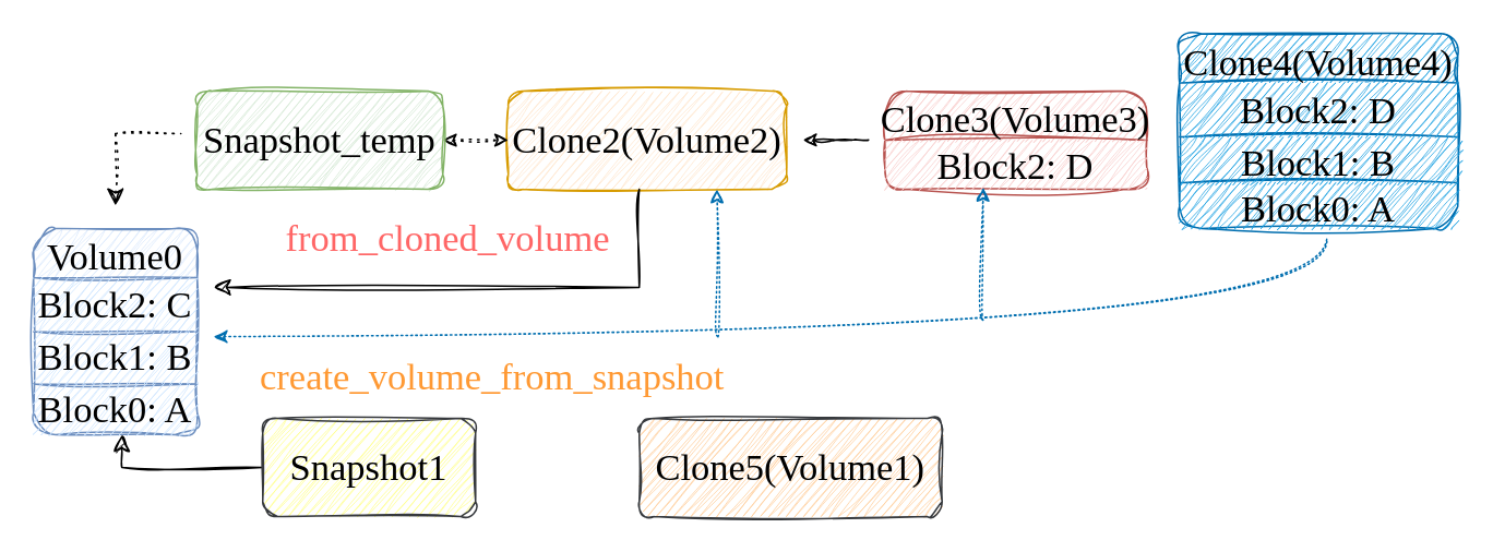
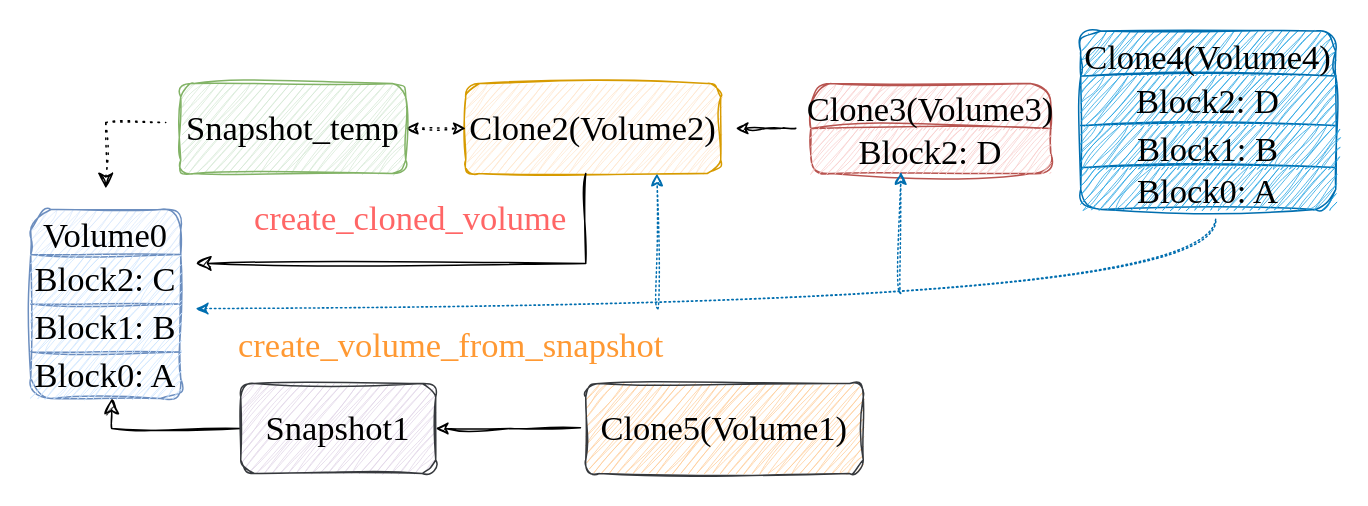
  <mxCell id="0" />
  <mxCell id="1" parent="0" />
  <mxCell id="2" value="" style="edgeStyle=segmentEdgeStyle;endArrow=none;html=1;curved=0;rounded=0;endSize=8;startSize=8;hachureGap=4;fontFamily=Times New Roman;jumpStyle=none;entryX=0;entryY=0.5;entryDx=0;entryDy=0;startArrow=classic;startFill=1;endFill=0;fontSize=23;sketch=1;curveFitting=1;jiggle=2;" parent="1" target="4" edge="1"><mxGeometry width="50" height="50" relative="1" as="geometry"><mxPoint x="74" y="265" as="sourcePoint" /><mxPoint x="150" y="284.88" as="targetPoint" /><Array as="points"><mxPoint x="74" y="275" /><mxPoint x="74" y="275" /><mxPoint x="74" y="285" /></Array></mxGeometry></mxCell>
- <mxCell id="4" value="Snapshot1" style="rounded=1;whiteSpace=wrap;html=1;hachureGap=4;fontFamily=Times New Roman;fillColor=#ffff88;strokeColor=#36393d;fontSize=23;sketch=1;curveFitting=1;jiggle=2;" parent="1" vertex="1"><mxGeometry x="160" y="255" width="130" height="60" as="geometry" /></mxCell>
+ <mxCell id="3" value="" style="edgeStyle=orthogonalEdgeStyle;rounded=0;hachureGap=4;orthogonalLoop=1;jettySize=auto;html=1;fontFamily=Times New Roman;entryX=-0.019;entryY=0.492;entryDx=0;entryDy=0;entryPerimeter=0;startArrow=classic;startFill=1;endArrow=none;endFill=0;fontSize=23;sketch=1;curveFitting=1;jiggle=2;" parent="1" source="4" target="5" edge="1"><mxGeometry relative="1" as="geometry"><mxPoint x="320" y="285" as="targetPoint" /></mxGeometry></mxCell>
+ <mxCell id="4" value="Snapshot1" style="rounded=1;whiteSpace=wrap;html=1;hachureGap=4;fontFamily=Times New Roman;fillColor=#e1d5e7;strokeColor=#36393d;fontSize=23;sketch=1;curveFitting=1;jiggle=2;" parent="1" vertex="1"><mxGeometry x="160" y="255" width="130" height="60" as="geometry" /></mxCell>
  <mxCell id="5" value="Clone5(Volume1)" style="rounded=1;whiteSpace=wrap;html=1;hachureGap=4;fontFamily=Times New Roman;fillColor=#ffcc99;strokeColor=#36393d;fontSize=23;sketch=1;curveFitting=1;jiggle=2;" parent="1" vertex="1"><mxGeometry x="390" y="255" width="185" height="60" as="geometry" /></mxCell>
  <mxCell id="6" value="" style="edgeStyle=orthogonalEdgeStyle;rounded=0;hachureGap=4;orthogonalLoop=1;jettySize=auto;html=1;fontFamily=Times New Roman;fontSize=23;fontColor=default;startArrow=classic;startFill=1;endArrow=none;endFill=0;sketch=1;curveFitting=1;jiggle=2;" parent="1" edge="1"><mxGeometry relative="1" as="geometry"><mxPoint x="530" y="84.85" as="targetPoint" /><Array as="points"><mxPoint x="520" y="84.85" /><mxPoint x="520" y="84.85" /></Array><mxPoint x="490" y="84.865" as="sourcePoint" /></mxGeometry></mxCell>
  <mxCell id="7" value="Clone2(Volume2)" style="rounded=1;whiteSpace=wrap;html=1;hachureGap=4;fontFamily=Times New Roman;fillColor=#ffe6cc;strokeColor=#d79b00;fontSize=23;sketch=1;curveFitting=1;jiggle=2;" parent="1" vertex="1"><mxGeometry x="310" y="55" width="170" height="60" as="geometry" /></mxCell>
  <mxCell id="8" value="" style="edgeStyle=orthogonalEdgeStyle;rounded=0;hachureGap=4;orthogonalLoop=1;jettySize=auto;html=1;fontFamily=Times New Roman;dashed=1;dashPattern=1 4;startArrow=classic;startFill=1;endArrow=classic;endFill=0;fontSize=23;sketch=1;curveFitting=1;jiggle=2;" parent="1" source="9" target="7" edge="1"><mxGeometry relative="1" as="geometry" /></mxCell>
  <mxCell id="9" value="Snapshot_temp" style="rounded=1;whiteSpace=wrap;html=1;hachureGap=4;fontFamily=Times New Roman;fillColor=#d5e8d4;strokeColor=#82b366;fontSize=23;sketch=1;curveFitting=1;jiggle=2;" parent="1" vertex="1"><mxGeometry x="120" y="55" width="150" height="60" as="geometry" /></mxCell>
  <mxCell id="10" value="" style="edgeStyle=segmentEdgeStyle;endArrow=none;html=1;curved=0;rounded=0;endSize=8;startSize=8;hachureGap=4;fontFamily=Times New Roman;jumpStyle=none;dashed=1;dashPattern=1 4;exitX=0.5;exitY=0;exitDx=0;exitDy=0;endFill=0;startArrow=classic;startFill=1;fontSize=23;sketch=1;curveFitting=1;jiggle=2;" parent="1" edge="1"><mxGeometry width="50" height="50" relative="1" as="geometry"><mxPoint x="70" y="125" as="sourcePoint" /><mxPoint x="110" y="81" as="targetPoint" /><Array as="points"><mxPoint x="70" y="81" /></Array></mxGeometry></mxCell>
  <mxCell id="11" value="Volume0" style="shape=table;startSize=30;container=1;collapsible=0;childLayout=tableLayout;strokeColor=#6c8ebf;fontSize=23;rounded=1;hachureGap=4;align=center;verticalAlign=middle;fontFamily=Times New Roman;fillColor=#dae8fc;columnLines=0;gradientColor=none;swimlaneFillColor=default;sketch=1;curveFitting=1;jiggle=2;" parent="1" vertex="1"><mxGeometry x="20" y="139" width="100" height="126" as="geometry" /></mxCell>
  <mxCell id="12" value="" style="shape=tableRow;horizontal=0;startSize=0;swimlaneHead=0;swimlaneBody=0;strokeColor=inherit;top=0;left=0;bottom=0;right=0;collapsible=0;dropTarget=0;fillColor=none;points=[[0,0.5],[1,0.5]];portConstraint=eastwest;fontSize=23;rounded=1;hachureGap=4;align=center;verticalAlign=middle;fontFamily=Times New Roman;fontColor=default;sketch=1;curveFitting=1;jiggle=2;" parent="11" vertex="1"><mxGeometry y="30" width="100" height="33" as="geometry" /></mxCell>
  <mxCell id="13" value="Block2: C" style="shape=partialRectangle;html=1;whiteSpace=wrap;connectable=0;strokeColor=#36393d;overflow=hidden;fillColor=#cce5ff;top=0;left=0;bottom=0;right=0;pointerEvents=1;fontSize=23;rounded=1;hachureGap=4;align=center;verticalAlign=middle;fontFamily=Times New Roman;sketch=1;curveFitting=1;jiggle=2;" parent="12" vertex="1"><mxGeometry width="100" height="33" as="geometry"><mxRectangle width="100" height="33" as="alternateBounds" /></mxGeometry></mxCell>
  <mxCell id="14" value="" style="shape=tableRow;horizontal=0;startSize=0;swimlaneHead=0;swimlaneBody=0;strokeColor=inherit;top=0;left=0;bottom=0;right=0;collapsible=0;dropTarget=0;fillColor=none;points=[[0,0.5],[1,0.5]];portConstraint=eastwest;fontSize=23;rounded=1;hachureGap=4;align=center;verticalAlign=middle;fontFamily=Times New Roman;fontColor=default;sketch=1;curveFitting=1;jiggle=2;" parent="11" vertex="1"><mxGeometry y="63" width="100" height="32" as="geometry" /></mxCell>
  <mxCell id="15" value="Block1: B" style="shape=partialRectangle;html=1;whiteSpace=wrap;connectable=0;strokeColor=#36393d;overflow=hidden;fillColor=#cce5ff;top=0;left=0;bottom=0;right=0;pointerEvents=1;fontSize=23;rounded=1;hachureGap=4;align=center;verticalAlign=middle;fontFamily=Times New Roman;sketch=1;curveFitting=1;jiggle=2;" parent="14" vertex="1"><mxGeometry width="100" height="32" as="geometry"><mxRectangle width="100" height="32" as="alternateBounds" /></mxGeometry></mxCell>
  <mxCell id="16" value="" style="shape=tableRow;horizontal=0;startSize=0;swimlaneHead=0;swimlaneBody=0;strokeColor=inherit;top=0;left=0;bottom=0;right=0;collapsible=0;dropTarget=0;fillColor=none;points=[[0,0.5],[1,0.5]];portConstraint=eastwest;fontSize=23;rounded=1;hachureGap=4;align=center;verticalAlign=middle;fontFamily=Times New Roman;fontColor=default;sketch=1;curveFitting=1;jiggle=2;" parent="11" vertex="1"><mxGeometry y="95" width="100" height="31" as="geometry" /></mxCell>
  <mxCell id="17" value="Block0: A" style="shape=partialRectangle;html=1;whiteSpace=wrap;connectable=0;strokeColor=#36393d;overflow=hidden;fillColor=#cce5ff;top=0;left=0;bottom=0;right=0;pointerEvents=1;fontSize=23;rounded=1;hachureGap=4;align=center;verticalAlign=middle;fontFamily=Times New Roman;sketch=1;curveFitting=1;jiggle=2;" parent="16" vertex="1"><mxGeometry width="100" height="31" as="geometry"><mxRectangle width="100" height="31" as="alternateBounds" /></mxGeometry></mxCell>
  <mxCell id="18" value="Clone3(Volume3)" style="shape=table;startSize=30;container=1;collapsible=0;childLayout=tableLayout;strokeColor=#b85450;fontSize=23;rounded=1;hachureGap=4;align=center;verticalAlign=middle;fontFamily=Times New Roman;fillColor=#f8cecc;columnLines=0;sketch=1;curveFitting=1;jiggle=2;" parent="1" vertex="1"><mxGeometry x="540" y="55" width="160" height="60" as="geometry" /></mxCell>
  <mxCell id="19" value="" style="shape=tableRow;horizontal=0;startSize=0;swimlaneHead=0;swimlaneBody=0;strokeColor=inherit;top=0;left=0;bottom=0;right=0;collapsible=0;dropTarget=0;fillColor=none;points=[[0,0.5],[1,0.5]];portConstraint=eastwest;fontSize=23;rounded=1;hachureGap=4;align=center;verticalAlign=middle;fontFamily=Times New Roman;fontColor=default;sketch=1;curveFitting=1;jiggle=2;" parent="18" vertex="1"><mxGeometry y="30" width="160" height="30" as="geometry" /></mxCell>
  <mxCell id="20" value="Block2: D" style="shape=partialRectangle;html=1;whiteSpace=wrap;connectable=0;strokeColor=#b85450;overflow=hidden;fillColor=#f8cecc;top=0;left=0;bottom=0;right=0;pointerEvents=1;fontSize=23;rounded=1;hachureGap=4;align=center;verticalAlign=middle;fontFamily=Times New Roman;sketch=1;curveFitting=1;jiggle=2;" parent="19" vertex="1"><mxGeometry width="160" height="30" as="geometry"><mxRectangle width="160" height="30" as="alternateBounds" /></mxGeometry></mxCell>
- <mxCell id="21" value="&amp;nbsp;from_cloned_volume" style="text;html=1;align=center;verticalAlign=middle;resizable=0;points=[];autosize=1;strokeColor=none;fillColor=none;fontFamily=Times New Roman;fontSize=23;fontColor=#FF6666;sketch=1;curveFitting=1;jiggle=2;" parent="1" vertex="1"><mxGeometry x="150" y="125" width="240" height="40" as="geometry" /></mxCell>
+ <mxCell id="21" value="&amp;nbsp;create_cloned_volume" style="text;html=1;align=center;verticalAlign=middle;resizable=0;points=[];autosize=1;strokeColor=none;fillColor=none;fontFamily=Times New Roman;fontSize=23;fontColor=#FF6666;sketch=1;curveFitting=1;jiggle=2;" parent="1" vertex="1"><mxGeometry x="150" y="125" width="240" height="40" as="geometry" /></mxCell>
  <mxCell id="22" value="create_volume_from_snapshot" style="text;html=1;align=center;verticalAlign=middle;resizable=0;points=[];autosize=1;fontFamily=Times New Roman;fontSize=23;fontColor=#FF9933;sketch=1;curveFitting=1;jiggle=2;" parent="1" vertex="1"><mxGeometry x="145" y="210" width="310" height="40" as="geometry" /></mxCell>
  <mxCell id="23" value="Clone4(Volume4)" style="shape=table;startSize=30;container=1;collapsible=0;childLayout=tableLayout;strokeColor=#006EAF;fontSize=23;rounded=1;hachureGap=4;align=center;verticalAlign=middle;fontFamily=Times New Roman;fillColor=#1ba1e2;columnLines=0;swimlaneFillColor=default;fontColor=#000000;sketch=1;curveFitting=1;jiggle=2;" parent="1" vertex="1"><mxGeometry x="720" y="20" width="170" height="119" as="geometry" /></mxCell>
  <mxCell id="24" value="" style="shape=tableRow;horizontal=0;startSize=0;swimlaneHead=0;swimlaneBody=0;strokeColor=inherit;top=0;left=0;bottom=0;right=0;collapsible=0;dropTarget=0;fillColor=none;points=[[0,0.5],[1,0.5]];portConstraint=eastwest;fontSize=23;rounded=1;hachureGap=4;align=center;verticalAlign=middle;fontFamily=Times New Roman;fontColor=default;sketch=1;curveFitting=1;jiggle=2;" parent="23" vertex="1"><mxGeometry y="30" width="170" height="33" as="geometry" /></mxCell>
  <mxCell id="25" value="Block2: D" style="shape=partialRectangle;html=1;whiteSpace=wrap;connectable=0;strokeColor=#006EAF;overflow=hidden;fillColor=#1ba1e2;top=0;left=0;bottom=0;right=0;pointerEvents=1;fontSize=23;rounded=1;hachureGap=4;align=center;verticalAlign=middle;fontFamily=Times New Roman;fontColor=#000000;sketch=1;curveFitting=1;jiggle=2;" parent="24" vertex="1"><mxGeometry width="170" height="33" as="geometry"><mxRectangle width="170" height="33" as="alternateBounds" /></mxGeometry></mxCell>
  <mxCell id="26" value="" style="shape=tableRow;horizontal=0;startSize=0;swimlaneHead=0;swimlaneBody=0;strokeColor=inherit;top=0;left=0;bottom=0;right=0;collapsible=0;dropTarget=0;fillColor=none;points=[[0,0.5],[1,0.5]];portConstraint=eastwest;fontSize=23;rounded=1;hachureGap=4;align=center;verticalAlign=middle;fontFamily=Times New Roman;fontColor=default;sketch=1;curveFitting=1;jiggle=2;" parent="23" vertex="1"><mxGeometry y="63" width="170" height="28" as="geometry" /></mxCell>
  <mxCell id="27" value="Block1: B" style="shape=partialRectangle;html=1;whiteSpace=wrap;connectable=0;strokeColor=#006EAF;overflow=hidden;fillColor=#1ba1e2;top=0;left=0;bottom=0;right=0;pointerEvents=1;fontSize=23;rounded=1;hachureGap=4;align=center;verticalAlign=middle;fontFamily=Times New Roman;fontColor=#000000;sketch=1;curveFitting=1;jiggle=2;" parent="26" vertex="1"><mxGeometry width="170" height="28" as="geometry"><mxRectangle width="170" height="28" as="alternateBounds" /></mxGeometry></mxCell>
  <mxCell id="28" value="" style="shape=tableRow;horizontal=0;startSize=0;swimlaneHead=0;swimlaneBody=0;strokeColor=inherit;top=0;left=0;bottom=0;right=0;collapsible=0;dropTarget=0;fillColor=none;points=[[0,0.5],[1,0.5]];portConstraint=eastwest;fontSize=23;rounded=1;hachureGap=4;align=center;verticalAlign=middle;fontFamily=Times New Roman;fontColor=default;sketch=1;curveFitting=1;jiggle=2;" parent="23" vertex="1"><mxGeometry y="91" width="170" height="28" as="geometry" /></mxCell>
  <mxCell id="29" value="Block0: A" style="shape=partialRectangle;html=1;whiteSpace=wrap;connectable=0;strokeColor=#006EAF;overflow=hidden;fillColor=#1ba1e2;top=0;left=0;bottom=0;right=0;pointerEvents=1;fontSize=23;rounded=1;hachureGap=4;align=center;verticalAlign=middle;fontFamily=Times New Roman;fontColor=#000000;sketch=1;curveFitting=1;jiggle=2;" parent="28" vertex="1"><mxGeometry width="170" height="28" as="geometry"><mxRectangle width="170" height="28" as="alternateBounds" /></mxGeometry></mxCell>
  <mxCell id="30" value="" style="edgeStyle=segmentEdgeStyle;endArrow=none;html=1;curved=0;rounded=0;endSize=8;startSize=8;hachureGap=4;fontFamily=Times New Roman;startArrow=classic;startFill=1;endFill=0;fontSize=23;sketch=1;curveFitting=1;jiggle=2;" parent="1" edge="1"><mxGeometry width="50" height="50" relative="1" as="geometry"><mxPoint x="130" y="175" as="sourcePoint" /><mxPoint x="390" y="115" as="targetPoint" /></mxGeometry></mxCell>
  <mxCell id="31" value="" style="edgeStyle=segmentEdgeStyle;endArrow=none;html=1;curved=1;rounded=0;hachureGap=4;fontFamily=Architects Daughter;fontSource=https%3A%2F%2Ffonts.googleapis.com%2Fcss%3Ffamily%3DArchitects%2BDaughter;startArrow=classic;startFill=1;endFill=0;dashPattern=1 2;flowAnimation=0;sourcePerimeterSpacing=0;strokeWidth=1;dashed=1;fillColor=#1ba1e2;strokeColor=#006EAF;sketch=1;curveFitting=1;jiggle=2;fontSize=23;" parent="1" edge="1"><mxGeometry width="50" height="50" relative="1" as="geometry"><mxPoint x="130" y="205" as="sourcePoint" /><mxPoint x="810" y="145" as="targetPoint" /></mxGeometry></mxCell>
  <mxCell id="32" value="" style="endArrow=classic;html=1;rounded=0;hachureGap=4;fontFamily=Architects Daughter;fontSource=https%3A%2F%2Ffonts.googleapis.com%2Fcss%3Ffamily%3DArchitects%2BDaughter;entryX=0.75;entryY=1;entryDx=0;entryDy=0;dashPattern=1 2;curved=1;flowAnimation=0;sourcePerimeterSpacing=0;strokeWidth=1;dashed=1;fillColor=#1ba1e2;strokeColor=#006EAF;sketch=1;curveFitting=1;jiggle=2;fontSize=23;" parent="1" target="7" edge="1"><mxGeometry width="50" height="50" relative="1" as="geometry"><mxPoint x="438" y="205" as="sourcePoint" /><mxPoint x="500" y="135" as="targetPoint" /></mxGeometry></mxCell>
  <mxCell id="33" value="" style="endArrow=classic;html=1;rounded=0;hachureGap=4;fontFamily=Architects Daughter;fontSource=https%3A%2F%2Ffonts.googleapis.com%2Fcss%3Ffamily%3DArchitects%2BDaughter;entryX=0.75;entryY=1;entryDx=0;entryDy=0;dashPattern=1 2;curved=1;flowAnimation=0;sourcePerimeterSpacing=0;strokeWidth=1;dashed=1;fillColor=#1ba1e2;strokeColor=#006EAF;sketch=1;curveFitting=1;jiggle=2;fontSize=23;" parent="1" edge="1"><mxGeometry width="50" height="50" relative="1" as="geometry"><mxPoint x="600" y="195" as="sourcePoint" /><mxPoint x="600" y="114" as="targetPoint" /></mxGeometry></mxCell>
